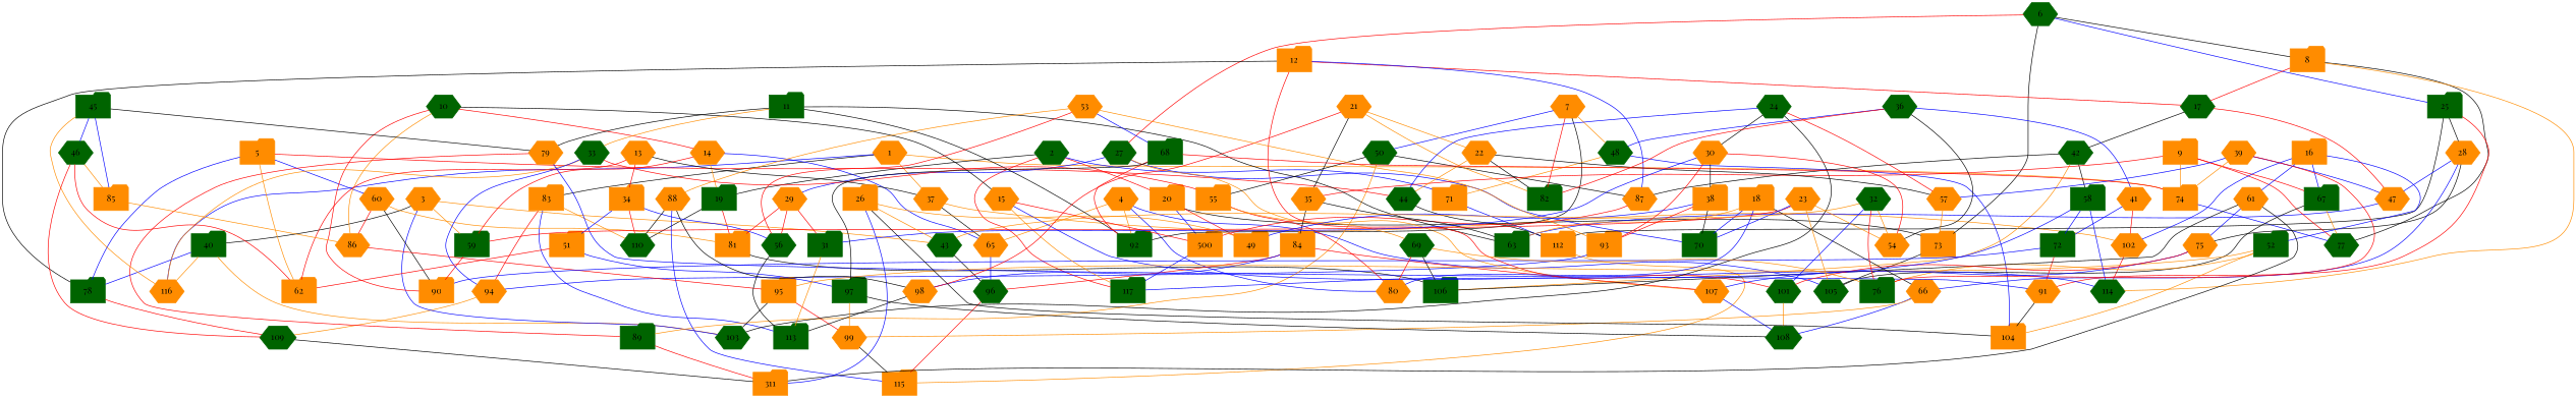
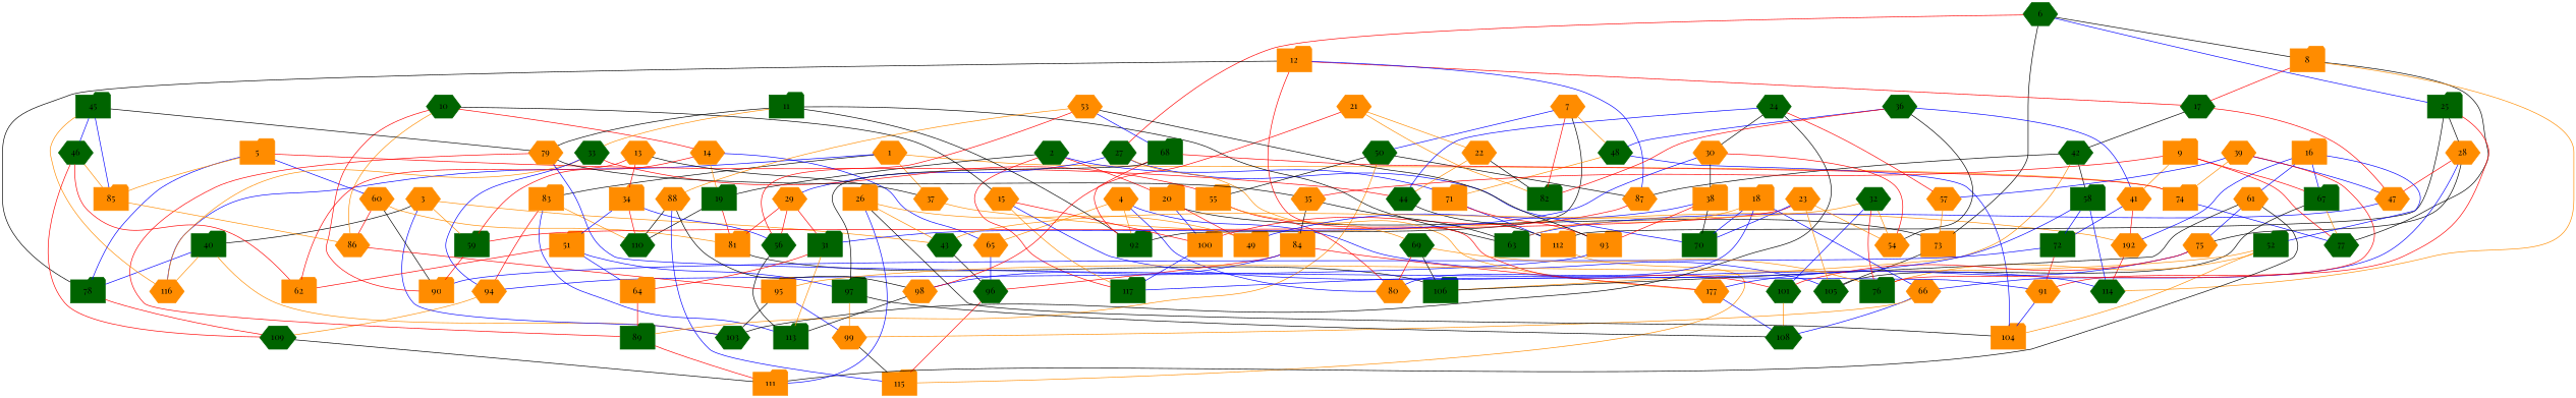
  graph {
    fontname="Playfair Display"
    node [color=darkorange fontname="Playfair Display" shape=hexagon style=filled]
    edge [color=blue fontname="Playfair Display"]
    1
    37
    74 [shape=folder]
    83 [shape=folder]
    116
    65
-   102
+   102 [label=192]
    77 [color=darkgreen]
    110 [color=darkgreen]
    113 [color=darkgreen shape=folder]
    94
    2 [color=darkgreen]
    19 [color=darkgreen shape=folder]
    20 [shape=folder]
    71 [shape=folder]
    117 [color=darkgreen shape=folder]
    81 [shape=folder]
    73 [shape=folder]
-   100 [shape=folder label=500]
+   100 [shape=folder]
    49 [shape=folder]
    112 [shape=folder]
    93 [shape=folder]
    40 [color=darkgreen shape=folder]
    3
    43 [color=darkgreen]
    59 [color=darkgreen shape=folder]
    103 [color=darkgreen]
    78 [color=darkgreen shape=folder]
    96 [color=darkgreen]
    90 [shape=folder]
    4
    80
    92 [color=darkgreen shape=folder]
    105 [color=darkgreen]
    5 [shape=folder]
    44 [color=darkgreen]
    60
    62 [shape=folder]
    86
    109 [color=darkgreen]
    6 [color=darkgreen]
    8 [shape=folder]
    25 [color=darkgreen shape=folder]
    27 [color=darkgreen]
    17 [color=darkgreen]
    114 [color=darkgreen]
    28
    91
    70 [color=darkgreen shape=folder]
    29
-   107
+   107 [label=177]
    7
    48 [color=darkgreen]
    50 [color=darkgreen]
    82 [color=darkgreen shape=folder]
    104 [shape=folder]
    87
    55 [shape=folder]
    89 [color=darkgreen shape=folder]
    42 [color=darkgreen]
    47
    9 [shape=folder]
    35
    41
    67 [color=darkgreen shape=folder]
    63 [color=darkgreen shape=folder]
    84 [shape=folder]
    72 [color=darkgreen shape=folder]
    10 [color=darkgreen]
    14
    15
    95 [shape=folder]
    11 [color=darkgreen shape=folder]
    33 [color=darkgreen]
    79
    12 [shape=folder]
    101 [color=darkgreen]
    108 [color=darkgreen]
    13
    34 [shape=folder]
    56 [color=darkgreen]
    51 [shape=folder]
    85 [shape=folder]
    16 [shape=folder]
    52 [color=darkgreen shape=folder]
    61
    76 [color=darkgreen shape=folder]
-   111 [shape=folder label=311]
+   111 [shape=folder]
    75
    106 [color=darkgreen shape=folder]
    58 [color=darkgreen shape=folder]
    18 [shape=folder]
    66
    99
    21
    22
    98
    57
    23
    54
    24 [color=darkgreen]
    30
    31 [color=darkgreen shape=folder]
    38 [shape=folder]
    115 [shape=folder]
    26 [shape=folder]
+   64 [shape=folder]
    32 [color=darkgreen]
    69 [color=darkgreen]
    97 [color=darkgreen shape=folder]
    36 [color=darkgreen]
    39
    45 [color=darkgreen shape=folder]
    46 [color=darkgreen]
    53
    68 [color=darkgreen shape=folder]
    88
    1 -- 37 [color=darkorange]
    1 -- 74 [color=darkorange]
    1 -- 83 [color=black]
    1 -- 116
-   37 -- 65 [color=black]
    37 -- 102 [color=darkorange]
    74 -- 77
    83 -- 110 [color=darkorange]
    83 -- 113
    83 -- 94 [color=red]
    65 -- 96
    102 -- 114 [color=red]
    94 -- 109 [color=darkorange]
    2 -- 19 [color=black]
    2 -- 20 [color=red]
    2 -- 71
    2 -- 117 [color=red]
    19 -- 110 [color=black]
    19 -- 81 [color=red]
    20 -- 73 [color=black]
    20 -- 100
    20 -- 49 [color=red]
    71 -- 112
-   30 -- 93 [color=red]
+   71 -- 93 [color=red]
    81 -- 106 [color=black]
    73 -- 105 [color=black]
    100 -- 117
    112 -- 115 [color=darkorange]
    93 -- 94
    40 -- 116 [color=darkorange]
    40 -- 103 [color=darkorange]
    40 -- 78
    3 -- 40 [color=black]
    3 -- 43 [color=darkorange]
    3 -- 59 [color=darkorange]
    3 -- 103
    43 -- 96 [color=black]
    59 -- 90 [color=red]
    78 -- 109 [color=red]
    96 -- 115 [color=red]
    4 -- 65 [color=darkorange]
    4 -- 80
    4 -- 92 [color=darkorange]
    4 -- 105
    5 -- 78
    5 -- 44 [color=red]
    5 -- 60
-   5 -- 62 [color=darkorange]
+   5 -- 85 [color=darkorange]
    44 -- 112 [color=black]
    60 -- 81 [color=darkorange]
    60 -- 90 [color=black]
    60 -- 86 [color=red]
    86 -- 95 [color=red]
    109 -- 111 [color=black]
    6 -- 73 [color=black]
    6 -- 8 [color=black]
    6 -- 25
    6 -- 27 [color=red]
    8 -- 77 [color=black]
    8 -- 17 [color=red]
    8 -- 114 [color=darkorange]
    25 -- 112 [color=black]
    25 -- 28 [color=black]
    25 -- 91 [color=red]
    27 -- 70
    27 -- 29
    27 -- 107 [color=darkorange]
    17 -- 42 [color=black]
    17 -- 47 [color=red]
-   28 -- 47
+   28 -- 47 [color=red]
    28 -- 75 [color=black]
    28 -- 66
-   91 -- 104 [color=black]
+   91 -- 104
    29 -- 81 [color=red]
    29 -- 56 [color=red]
    29 -- 31 [color=red]
    107 -- 108
    7 -- 92 [color=black]
    7 -- 48 [color=darkorange]
    7 -- 50
    7 -- 82 [color=red]
    48 -- 71 [color=darkorange]
    48 -- 104
    50 -- 87 [color=black]
    50 -- 55 [color=black]
    50 -- 89 [color=darkorange]
    87 -- 100 [color=red]
    55 -- 80 [color=red]
    55 -- 69 [color=darkorange]
    89 -- 111 [color=red]
    42 -- 87 [color=black]
    42 -- 106 [color=darkorange]
    42 -- 58 [color=black]
    47 -- 63
    9 -- 77 [color=red]
    9 -- 35 [color=red]
-   9 -- 74 [color=darkorange]
+   9 -- 41 [color=darkorange]
    9 -- 67 [color=red]
    35 -- 63 [color=black]
    35 -- 84 [color=black]
    41 -- 102 [color=red]
    41 -- 72
    67 -- 77 [color=darkorange]
    67 -- 105 [color=black]
    84 -- 96 [color=red]
    84 -- 107 [color=red]
    84 -- 98
    72 -- 90
    72 -- 91 [color=red]
    10 -- 90 [color=red]
    10 -- 86 [color=darkorange]
    10 -- 14 [color=red]
    10 -- 15 [color=black]
    14 -- 65
    14 -- 19 [color=darkorange]
    14 -- 59 [color=red]
    15 -- 117 [color=darkorange]
    15 -- 100 [color=red]
    15 -- 114
    95 -- 103 [color=black]
-   95 -- 99 [color=red]
+   95 -- 99
    11 -- 92 [color=black]
    11 -- 63 [color=black]
    11 -- 33 [color=darkorange]
    11 -- 79 [color=black]
    33 -- 116 [color=darkorange]
    33 -- 94
    33 -- 55 [color=red]
    79 -- 91
    79 -- 89 [color=red]
    12 -- 78 [color=black]
    12 -- 17 [color=red]
    12 -- 87
    12 -- 101 [color=red]
    101 -- 108 [color=darkorange]
    13 -- 37 [color=black]
    13 -- 62 [color=red]
    13 -- 34 [color=red]
    34 -- 110 [color=red]
    34 -- 56
    34 -- 51
    56 -- 113 [color=black]
    51 -- 62 [color=red]
+   51 -- 64
    51 -- 97
    85 -- 86 [color=darkorange]
    16 -- 102
    16 -- 67
    16 -- 52
    16 -- 61
    52 -- 104 [color=darkorange]
    52 -- 95 [color=darkorange]
    52 -- 76 [color=darkorange]
    61 -- 111 [color=black]
    61 -- 75
    61 -- 106 [color=black]
    75 -- 107
    75 -- 101 [color=red]
    58 -- 117
    58 -- 114
    58 -- 72
    18 -- 80
    18 -- 70
    18 -- 63 [color=darkorange]
-   18 -- 66 [color=black]
+   18 -- 66
    66 -- 108
    66 -- 99 [color=darkorange]
    99 -- 115 [color=black]
    21 -- 82 [color=darkorange]
-   21 -- 35 [color=black]
+   79 -- 35 [color=black]
    21 -- 22 [color=darkorange]
    21 -- 98 [color=red]
    22 -- 44 [color=darkorange]
    22 -- 82 [color=black]
-   22 -- 57 [color=black]
    98 -- 113 [color=black]
    57 -- 73 [color=darkorange]
    23 -- 59 [color=red]
    23 -- 105 [color=darkorange]
    23 -- 70
    23 -- 54 [color=darkorange]
    24 -- 103 [color=black]
    24 -- 44
    24 -- 57 [color=red]
    24 -- 30 [color=black]
    30 -- 54 [color=red]
    30 -- 31
    30 -- 38 [color=black]
    31 -- 113 [color=darkorange]
+   31 -- 64 [color=red]
    38 -- 49
    38 -- 93 [color=red]
    38 -- 70 [color=black]
    26 -- 49 [color=darkorange]
    26 -- 43 [color=darkorange]
    26 -- 104 [color=black]
    26 -- 111
+   64 -- 89 [color=red]
    32 -- 43 [color=darkorange]
    32 -- 101
    32 -- 76 [color=red]
    32 -- 54 [color=darkorange]
    69 -- 80 [color=red]
    69 -- 76 [color=darkorange]
    69 -- 106 [color=black]
    97 -- 108 [color=black]
    97 -- 99 [color=darkorange]
    36 -- 48
    36 -- 82 [color=red]
    36 -- 41
    36 -- 54 [color=black]
    39 -- 74 [color=darkorange]
    39 -- 47
    39 -- 76 [color=red]
    39 -- 57
    45 -- 116 [color=darkorange]
    45 -- 79 [color=black]
    45 -- 85
    45 -- 46
    46 -- 62 [color=red]
    46 -- 109 [color=red]
    46 -- 85 [color=darkorange]
-   53 -- 93 [color=darkorange]
+   53 -- 93 [color=black]
    53 -- 56 [color=red]
    53 -- 68
    53 -- 88 [color=darkorange]
    68 -- 74 [color=red]
    68 -- 92 [color=red]
    68 -- 97 [color=black]
    88 -- 110 [color=black]
    88 -- 98 [color=black]
    88 -- 115
  }
